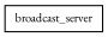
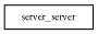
  digraph {
    rankdir=LR
    fontname="EB Garamond"
-   n1 [color=black fillcolor=white fontname="EB Garamond" fontsize=10 height=0.2 label=broadcast_server shape=record style=filled width=0.4]
+   n1 [color=black fillcolor=white fontname="EB Garamond" fontsize=10 height=0.2 label=server_server shape=record style=filled width=0.4]
  }
